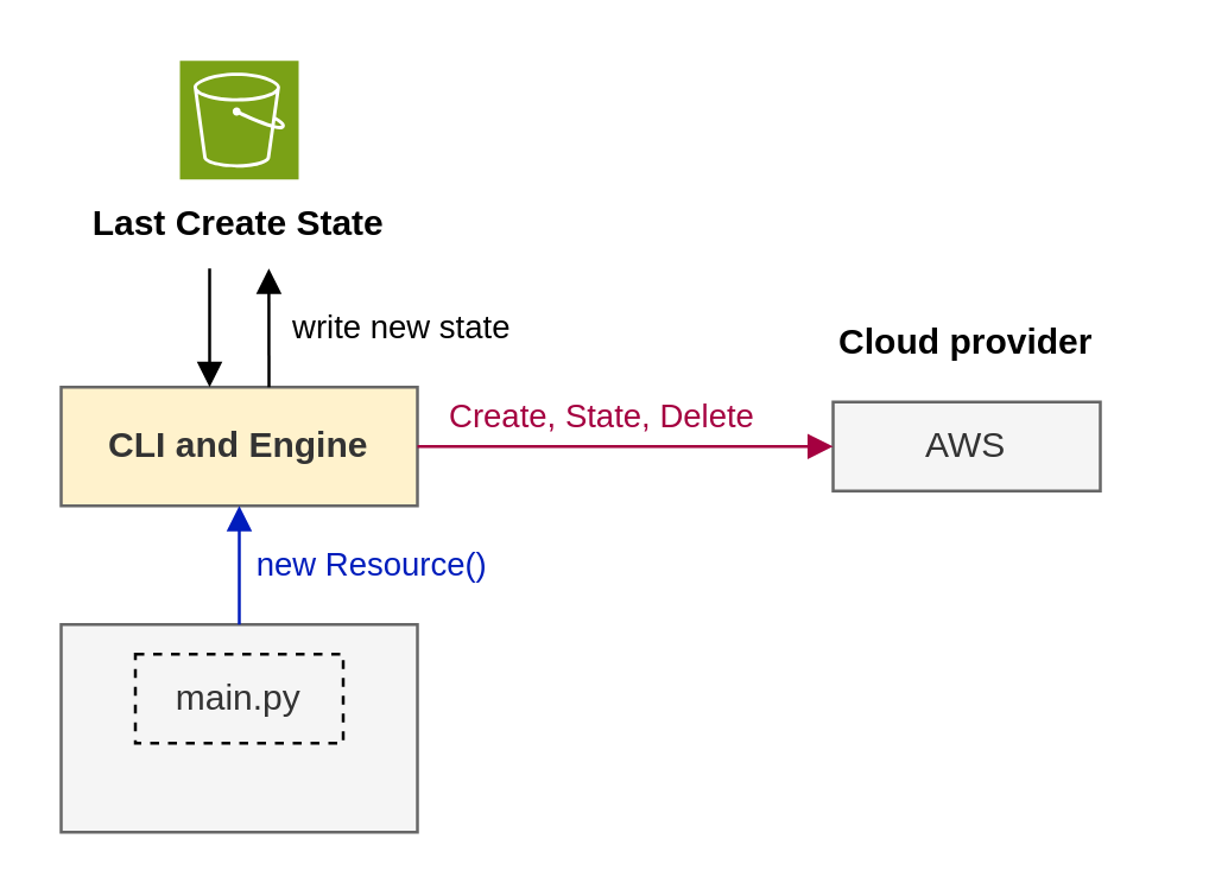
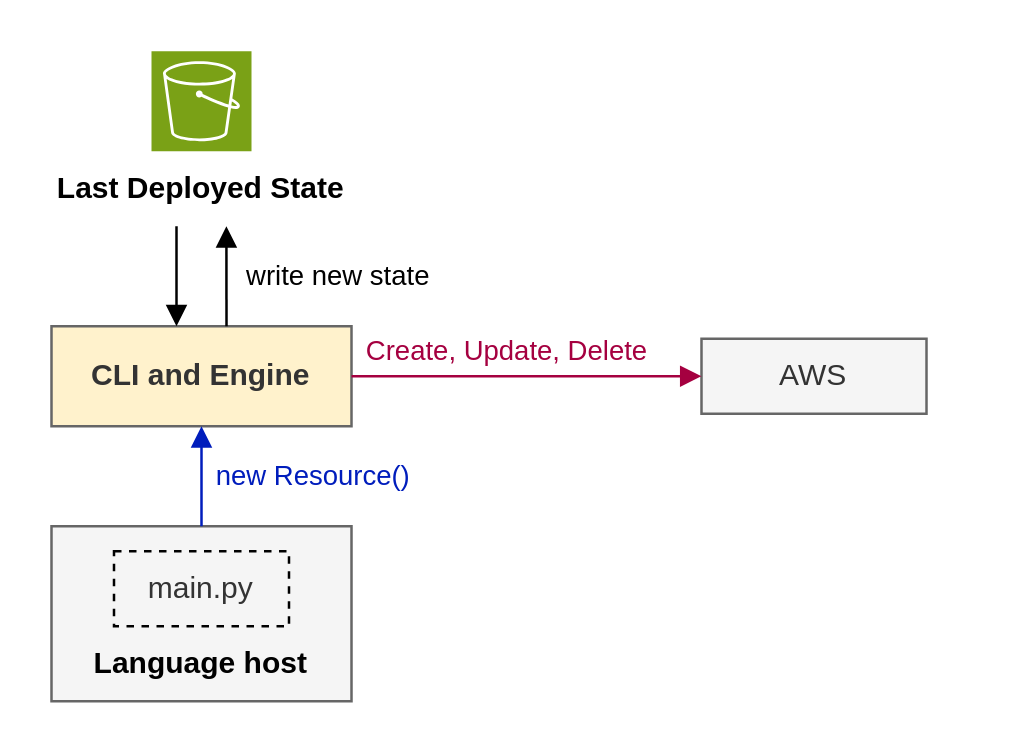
  <mxCell id="0" />
  <mxCell id="1" parent="0" />
- <mxCell id="2" value="Last Create State" style="text;html=1;strokeColor=none;fillColor=none;align=center;verticalAlign=middle;whiteSpace=wrap;rounded=0;fontStyle=1" parent="1" vertex="1"><mxGeometry x="20" y="60" width="120" height="30" as="geometry" /></mxCell>
+ <mxCell id="2" value="Last Deployed State" style="text;html=1;strokeColor=none;fillColor=none;align=center;verticalAlign=middle;whiteSpace=wrap;rounded=0;fontStyle=1" parent="1" vertex="1"><mxGeometry x="20" y="60" width="120" height="30" as="geometry" /></mxCell>
  <mxCell id="3" value="CLI and Engine" style="rounded=0;whiteSpace=wrap;html=1;fillColor=#fff2cc;fontColor=#333333;strokeColor=#666666;fontStyle=1;" parent="1" vertex="1"><mxGeometry x="20" y="130" width="120" height="40" as="geometry" /></mxCell>
  <mxCell id="4" value="" style="rounded=0;whiteSpace=wrap;html=1;fillColor=#f5f5f5;fontColor=#333333;strokeColor=#666666;fontStyle=1" parent="1" vertex="1"><mxGeometry x="20" y="210" width="120" height="70" as="geometry" /></mxCell>
  <mxCell id="5" value="" style="endArrow=block;html=1;rounded=0;entryX=0.5;entryY=1;entryDx=0;entryDy=0;endFill=1;fillColor=#0050ef;strokeColor=#001DBC;" parent="1" target="3" edge="1"><mxGeometry width="50" height="50" relative="1" as="geometry"><mxPoint x="80" y="210" as="sourcePoint" /><mxPoint x="130" y="160" as="targetPoint" /></mxGeometry></mxCell>
+ <mxCell id="6" value="Language host" style="text;html=1;strokeColor=none;fillColor=none;align=center;verticalAlign=middle;whiteSpace=wrap;rounded=0;fontStyle=1" parent="1" vertex="1"><mxGeometry x="20" y="250" width="120" height="30" as="geometry" /></mxCell>
  <mxCell id="7" value="main.py" style="rounded=0;whiteSpace=wrap;html=1;dashed=1;strokeColor=default;fillColor=none;fontColor=#333333;" parent="1" vertex="1"><mxGeometry x="45" y="220" width="70" height="30" as="geometry" /></mxCell>
  <mxCell id="8" value="" style="endArrow=block;html=1;rounded=0;entryX=0.583;entryY=1;entryDx=0;entryDy=0;entryPerimeter=0;endFill=1;" parent="1" target="2" edge="1"><mxGeometry width="50" height="50" relative="1" as="geometry"><mxPoint x="90" y="130" as="sourcePoint" /><mxPoint x="90" y="110" as="targetPoint" /></mxGeometry></mxCell>
  <mxCell id="9" value="" style="endArrow=block;html=1;rounded=0;entryX=0.583;entryY=1;entryDx=0;entryDy=0;entryPerimeter=0;endFill=1;" parent="1" edge="1"><mxGeometry width="50" height="50" relative="1" as="geometry"><mxPoint x="70" y="90" as="sourcePoint" /><mxPoint x="70" y="130" as="targetPoint" /></mxGeometry></mxCell>
  <mxCell id="10" value="AWS" style="whiteSpace=wrap;html=1;fillColor=#f5f5f5;fontColor=#333333;strokeColor=#666666;rounded=0;" parent="1" vertex="1"><mxGeometry x="280" y="135" width="90" height="30" as="geometry" /></mxCell>
- <mxCell id="11" value="Cloud provider" style="text;html=1;strokeColor=none;fillColor=none;align=center;verticalAlign=middle;whiteSpace=wrap;rounded=0;fontStyle=1" parent="1" vertex="1"><mxGeometry x="265" y="100" width="120" height="30" as="geometry" /></mxCell>
  <mxCell id="12" value="" style="endArrow=block;html=1;rounded=0;endFill=1;fillColor=#d80073;strokeColor=#A50040;entryX=0;entryY=0.5;entryDx=0;entryDy=0;" parent="1" target="10" edge="1"><mxGeometry width="50" height="50" relative="1" as="geometry"><mxPoint x="140" y="150" as="sourcePoint" /><mxPoint x="200" y="150" as="targetPoint" /></mxGeometry></mxCell>
- <mxCell id="13" value="Create, State, Delete" style="text;html=1;strokeColor=none;fillColor=none;align=center;verticalAlign=middle;whiteSpace=wrap;rounded=0;fontSize=11;fontColor=#a50040;" parent="1" vertex="1"><mxGeometry x="140" y="130" width="125" height="20" as="geometry" /></mxCell>
+ <mxCell id="13" value="Create, Update, Delete" style="text;html=1;strokeColor=none;fillColor=none;align=center;verticalAlign=middle;whiteSpace=wrap;rounded=0;fontSize=11;fontColor=#a50040;" parent="1" vertex="1"><mxGeometry x="140" y="130" width="125" height="20" as="geometry" /></mxCell>
  <mxCell id="14" value="new Resource()" style="text;html=1;strokeColor=none;fillColor=none;align=center;verticalAlign=middle;whiteSpace=wrap;rounded=0;fontSize=11;fontColor=#001dbc;" parent="1" vertex="1"><mxGeometry x="80" y="180" width="90" height="20" as="geometry" /></mxCell>
  <mxCell id="15" value="write new state" style="text;html=1;strokeColor=none;fillColor=none;align=center;verticalAlign=middle;whiteSpace=wrap;rounded=0;fontSize=11;fontColor=#000000;" parent="1" vertex="1"><mxGeometry x="90" y="100" width="90" height="20" as="geometry" /></mxCell>
  <mxCell id="16" value="" style="sketch=0;points=[[0,0,0],[0.25,0,0],[0.5,0,0],[0.75,0,0],[1,0,0],[0,1,0],[0.25,1,0],[0.5,1,0],[0.75,1,0],[1,1,0],[0,0.25,0],[0,0.5,0],[0,0.75,0],[1,0.25,0],[1,0.5,0],[1,0.75,0]];outlineConnect=0;fontColor=#232F3E;fillColor=#7AA116;strokeColor=#ffffff;dashed=0;verticalLabelPosition=bottom;verticalAlign=top;align=center;html=1;fontSize=12;fontStyle=0;aspect=fixed;shape=mxgraph.aws4.resourceIcon;resIcon=mxgraph.aws4.s3;" vertex="1" parent="1"><mxGeometry x="60" y="20" width="40" height="40" as="geometry" /></mxCell>
